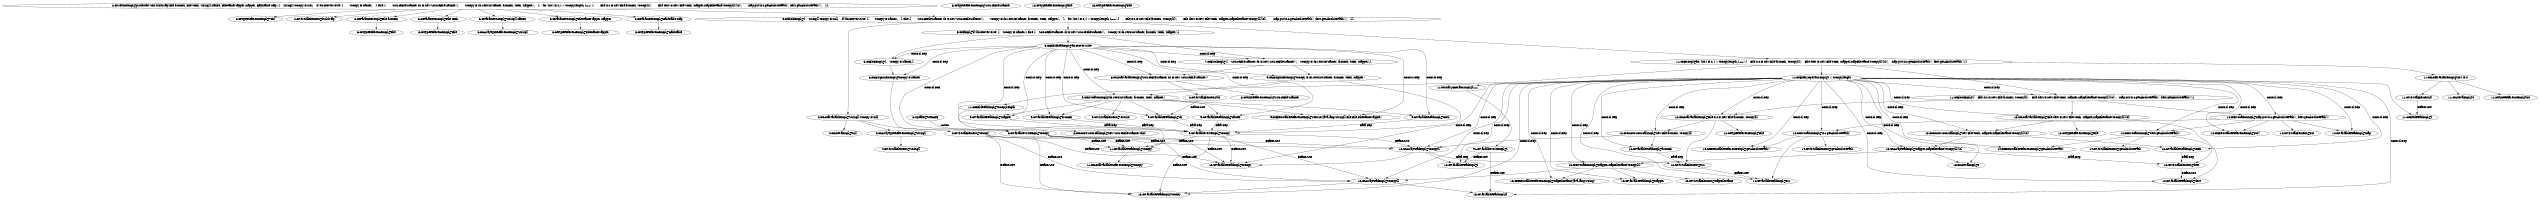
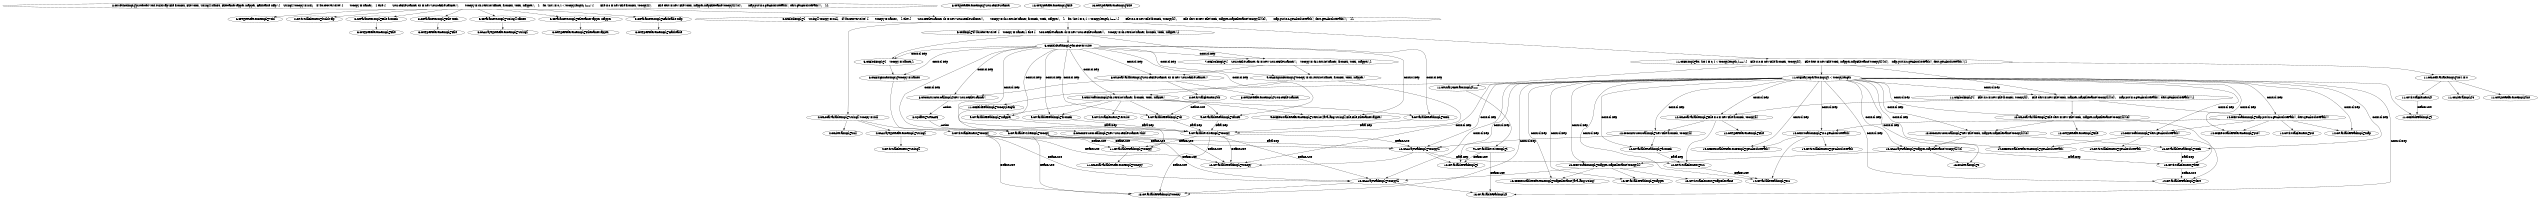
  digraph {
    node [shape=ellipse]
    n1 [label="2:CtTypeReferenceImpl@void"]
    n2 [label="2:CtVirtualElement@buildMap"]
    n3 [label="3:CtParameterImpl@File fromDir"]
    n4 [label="3:CtTypeReferenceImpl@File"]
    n5 [label="3:CtParameterImpl@File toDir"]
    n6 [label="3:CtTypeReferenceImpl@File"]
    n7 [label="3:CtParameterImpl@String[] names"]
    n8 [label="3:CtArrayTypeReferenceImpl@String[]"]
    n9 [label="3:CtParameterImpl@FileNameMapper mapper"]
    n10 [label="3:CtTypeReferenceImpl@FileNameMapper"]
    n11 [label="3:CtParameterImpl@Hashtable map"]
    n12 [label="3:CtTypeReferenceImpl@Hashtable"]
    n13 [label="4:CtVirtualElement@String[]"]
    n14 [label="4:CtArrayTypeReferenceImpl@String[]"]
    n15 [label="4:CtLiteralImpl@null"]
    n16 [label="4:CtVirtualElement@toCopy"]
    n17 [label="11:CtVariableReadImpl@toCopy"]
    n18 [label="12:CtVariableReadImpl@toCopy"]
    n19 [label="12:CtArrayReadImpl@toCopy[i]"]
    n20 [label="13:CtVariableReadImpl@toCopy"]
    n21 [label="13:CtArrayReadImpl@toCopy[i]"]
    n22 [label="11:CtLocalVariableReferenceImpl@toCopy"]
    n23 [label="12:CtVariableReadImpl@i"]
    n24 [label="12:CtVirtualElement@src"]
    n25 [label="13:CtVariableReadImpl@i"]
    n26 [label="4:CtLocalVariableImpl@String[] toCopy = null"]
    n27 [label="5:CtFieldReadImpl@forceOverwrite"]
    n28 [label="6:CtVariableWriteImpl@toCopy"]
    n29 [label="6:CtAssignmentImpl@toCopy = names"]
    n30 [label="5:CtBlockImpl@\{    toCopy = names;\}"]
+   n31 [label="8:CtConstructorCallImpl@new SourceFileScanner()"]
    n32 [label="8:CtLocalVariableImpl@SourceFileScanner ds = new SourceFileScanner()"]
    n33 [label="9:CtVariableWriteImpl@toCopy"]
    n34 [label="9:CtExecutableReferenceImpl@restrict(java.lang.String[],File,File,FileNameMapper)"]
    n35 [label="9:CtVariableReadImpl@ds"]
    n36 [label="9:CtVariableReadImpl@names"]
    n37 [label="9:CtVariableReadImpl@fromDir"]
    n38 [label="9:CtVariableReadImpl@toDir"]
    n39 [label="9:CtVariableReadImpl@mapper"]
    n40 [label="9:CtInvocationImpl@ds.restrict(names, fromDir, toDir, mapper)"]
    n41 [label="9:CtAssignmentImpl@toCopy = ds.restrict(names, fromDir, toDir, mapper)"]
    n42 [label="7:CtBlockImpl@\{    SourceFileScanner ds = new SourceFileScanner();    toCopy = ds.restrict(names, fromDir, toDir, mapper);\}"]
    n43 [label="8:Update@UPDATE"]
    n44 [label="8:CtTypeReferenceImpl@SourceFileScanner"]
    n45 [label="8:CtVirtualElement@ds"]
    n46 [label="9:CtVirtualElement@restrict"]
    n47 [label="8:CtTypeReferenceImpl@SourceFileScanner"]
    n48 [label="8:CtConstructorCallImpl@new SourceFileScanner(this)"]
    n49 [label="5:CtIfImpl@if (forceOverwrite) \{    toCopy = names;\} else \{    SourceFileScanner ds = new SourceFileScanner();    toCopy = ds.restrict(names, fromDir, toDir, mapper);\}"]
    n50 [label="11:CtTypeReferenceImpl@int"]
    n51 [label="11:CtLiteralImpl@0"]
    n52 [label="11:CtVirtualElement@i"]
    n53 [label="11:CtFieldReadImpl@i"]
    n54 [label="11:CtLocalVariableImpl@int i = 0"]
    n55 [label="11:CtFieldReadImpl@toCopy.length"]
    n56 [label="11:CtBinaryOperatorImpl@i < toCopy.length"]
    n57 [label="12:CtVariableReadImpl@fromDir"]
    n58 [label="12:CtConstructorCallImpl@new File(fromDir, toCopy[i])"]
    n59 [label="12:CtLocalVariableImpl@File src = new File(fromDir, toCopy[i])"]
    n60 [label="13:CtVariableReadImpl@toDir"]
    n61 [label="13:CtExecutableReferenceImpl@mapFileName(java.lang.String)"]
    n62 [label="13:CtVariableReadImpl@mapper"]
    n63 [label="13:CtInvocationImpl@mapper.mapFileName(toCopy[i])"]
    n64 [label="13:CtLiteralImpl@0"]
    n65 [label="13:CtArrayReadImpl@mapper.mapFileName(toCopy[i])[0]"]
    n66 [label="13:CtConstructorCallImpl@new File(toDir, mapper.mapFileName(toCopy[i])[0])"]
    n67 [label="13:CtLocalVariableImpl@File dest = new File(toDir, mapper.mapFileName(toCopy[i])[0])"]
    n68 [label="14:CtExecutableReferenceImpl@put()"]
    n69 [label="14:CtVariableReadImpl@map"]
    n70 [label="14:CtExecutableReferenceImpl@getAbsolutePath()"]
    n71 [label="14:CtVariableReadImpl@src"]
    n72 [label="14:CtInvocationImpl@src.getAbsolutePath()"]
    n73 [label="14:CtExecutableReferenceImpl@getAbsolutePath()"]
    n74 [label="14:CtVariableReadImpl@dest"]
    n75 [label="14:CtInvocationImpl@dest.getAbsolutePath()"]
    n76 [label="14:CtInvocationImpl@map.put(src.getAbsolutePath(), dest.getAbsolutePath())"]
    n77 [label="11:CtBlockImpl@\{    File src = new File(fromDir, toCopy[i]);    File dest = new File(toDir, mapper.mapFileName(toCopy[i])[0]);    map.put(src.getAbsolutePath(), dest.getAbsolutePath());\}"]
    n78 [label="12:CtTypeReferenceImpl@File"]
    n79 [label="13:CtVirtualElement@dest"]
    n80 [label="13:CtVirtualElement@mapFileName"]
    n81 [label="13:CtTypeReferenceImpl@File"]
    n82 [label="14:CtVirtualElement@getAbsolutePath"]
    n83 [label="14:CtVirtualElement@getAbsolutePath"]
    n84 [label="14:CtVirtualElement@put"]
    n85 [label="91:CtVariableWriteImpl@i"]
    n86 [label="11:CtUnaryOperatorImpl@i++"]
    n87 [label="12:CtTypeReferenceImpl@File"]
    n88 [label="13:CtTypeReferenceImpl@File"]
    n89 [label="11:CtForImpl@for (int i = 0; i < toCopy.length; i++) \{    File src = new File(fromDir, toCopy[i]);    File dest = new File(toDir, mapper.mapFileName(toCopy[i])[0]);    map.put(src.getAbsolutePath(), dest.getAbsolutePath());\}"]
    n90 [label="3:CtBlockImpl@\{    String[] toCopy = null;    if (forceOverwrite) \{        toCopy = names;    \} else \{        SourceFileScanner ds = new SourceFileScanner();        toCopy = ds.restrict(names, fromDir, toDir, mapper);    \}    for (int i = 0; i < toCopy.length; i++) \{        File src = new File(fromDir, toCopy[i]);        File dest = new File(toDir, mapper.mapFileName(toCopy[i])[0]);        map.put(src.getAbsolutePath(), dest.getAbsolutePath());    \}\}"]
    n91 [label="2:CtMethodImpl@protected void buildMap(File fromDir, File toDir, String[] names, FileNameMapper mapper, Hashtable map) \{    String[] toCopy = null;    if (forceOverwrite) \{        toCopy = names;    \} else \{        SourceFileScanner ds = new SourceFileScanner();        toCopy = ds.restrict(names, fromDir, toDir, mapper);    \}    for (int i = 0; i < toCopy.length; i++) \{        File src = new File(fromDir, toCopy[i]);        File dest = new File(toDir, mapper.mapFileName(toCopy[i])[0]);        map.put(src.getAbsolutePath(), dest.getAbsolutePath());    \}\}"]
    n3 -> n4
    n5 -> n6
    n7 -> n8
    n9 -> n10
    n11 -> n12
    n14 -> n13
    n16 -> n17 [label="Define-Use"]
    n16 -> n18 [label="Define-Use"]
    n16 -> n19 [label="Define-Use"]
    n16 -> n20 [label="Define-Use"]
    n16 -> n21 [label="Define-Use"]
    n17 -> n22
    n19 -> n18
    n19 -> n23
    n19 -> n24 [label="Data Dep"]
    n21 -> n20
    n21 -> n25
    n24 -> n71 [label="Define-Use"]
    n26 -> n14
    n26 -> n15
    n26 -> n16
    n27 -> n28 [label="Control Dep"]
    n27 -> n29 [label="Control Dep"]
    n27 -> n30 [label="Control Dep"]
+   n27 -> n31 [label="Control Dep"]
    n27 -> n32 [label="Control Dep"]
    n27 -> n33 [label="Control Dep"]
    n27 -> n34 [label="Control Dep"]
    n27 -> n35 [label="Control Dep"]
    n27 -> n36 [label="Control Dep"]
    n27 -> n37 [label="Control Dep"]
    n27 -> n38 [label="Control Dep"]
    n27 -> n39 [label="Control Dep"]
    n27 -> n40 [label="Control Dep"]
    n27 -> n41 [label="Control Dep"]
    n27 -> n42 [label="Control Dep"]
    n28 -> n17 [label="Define-Use"]
    n28 -> n18 [label="Define-Use"]
-   n28 -> n19 [label="Define-Use"]
+   n28 -> n19 [label="Data Dep"]
    n28 -> n20 [label="Define-Use"]
    n28 -> n21 [label="Define-Use"]
    n29 -> n28
    n30 -> n29
+   n31 -> n43 [label=Action]
+   n32 -> n31
    n32 -> n44
    n32 -> n45
    n33 -> n17 [label="Define-Use"]
    n33 -> n18 [label="Define-Use"]
    n33 -> n19 [label="Define-Use"]
    n33 -> n20 [label="Define-Use"]
    n33 -> n21 [label="Define-Use"]
    n35 -> n33 [label="Data Dep"]
    n36 -> n33 [label="Data Dep"]
    n37 -> n33 [label="Data Dep"]
    n38 -> n33 [label="Data Dep"]
    n39 -> n33 [label="Data Dep"]
    n40 -> n34
    n40 -> n35
    n40 -> n36
    n40 -> n37
    n40 -> n38
    n40 -> n39
    n40 -> n46
    n41 -> n33
    n41 -> n40
    n42 -> n32
    n42 -> n41
    n43 -> n48 [label=Action]
    n45 -> n35 [label="Define-Use"]
    n49 -> n27
    n49 -> n30
    n49 -> n42
    n52 -> n53 [label="Define-Use"]
    n54 -> n50
    n54 -> n51
    n54 -> n52
    n55 -> n17
    n56 -> n18 [label="Control Dep"]
    n56 -> n19 [label="Control Dep"]
    n56 -> n20 [label="Control Dep"]
    n56 -> n21 [label="Control Dep"]
    n56 -> n23 [label="Control Dep"]
    n56 -> n25 [label="Control Dep"]
    n56 -> n53
    n56 -> n55
    n56 -> n57 [label="Control Dep"]
    n56 -> n58 [label="Control Dep"]
    n56 -> n59 [label="Control Dep"]
    n56 -> n60 [label="Control Dep"]
    n56 -> n61 [label="Control Dep"]
    n56 -> n62 [label="Control Dep"]
    n56 -> n63 [label="Control Dep"]
    n56 -> n64 [label="Control Dep"]
    n56 -> n65 [label="Control Dep"]
    n56 -> n66 [label="Control Dep"]
    n56 -> n67 [label="Control Dep"]
    n56 -> n68 [label="Control Dep"]
    n56 -> n69 [label="Control Dep"]
    n56 -> n70 [label="Control Dep"]
    n56 -> n71 [label="Control Dep"]
    n56 -> n72 [label="Control Dep"]
    n56 -> n73 [label="Control Dep"]
    n56 -> n74 [label="Control Dep"]
    n56 -> n75 [label="Control Dep"]
    n56 -> n76 [label="Control Dep"]
    n56 -> n77 [label="Control Dep"]
    n57 -> n24 [label="Data Dep"]
    n58 -> n19
    n58 -> n57
    n59 -> n24
    n59 -> n58
    n59 -> n78
    n60 -> n79 [label="Data Dep"]
    n63 -> n21
    n63 -> n61
    n63 -> n62
    n63 -> n80
    n65 -> n63
    n65 -> n64
    n65 -> n79 [label="Data Dep"]
    n66 -> n60
    n66 -> n65
    n67 -> n66
    n67 -> n79
    n67 -> n81
    n72 -> n70
    n72 -> n71
    n72 -> n82
    n75 -> n73
    n75 -> n74
    n75 -> n83
    n76 -> n68
    n76 -> n69
    n76 -> n72
    n76 -> n75
    n76 -> n84
    n77 -> n59
    n77 -> n67
    n77 -> n76
    n79 -> n74 [label="Define-Use"]
    n85 -> n23 [label="Define-Use"]
    n85 -> n25 [label="Define-Use"]
    n86 -> n85
    n89 -> n54
    n89 -> n56
    n89 -> n77
    n89 -> n86
    n90 -> n26
    n90 -> n49
    n90 -> n89
    n91 -> n1
    n91 -> n2
    n91 -> n3
    n91 -> n5
    n91 -> n7
    n91 -> n9
    n91 -> n11
    n91 -> n90
  }
